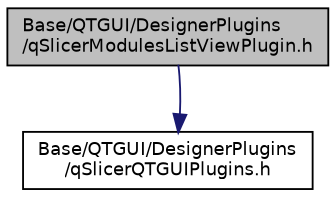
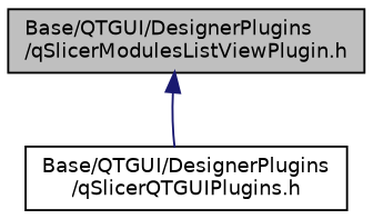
  digraph {
    node [color=black fontname=Helvetica fontsize=10 shape=record]
    n1 [fillcolor=grey75 fontcolor=black height=0.2 label="Base/QTGUI/DesignerPlugins\l/qSlicerModulesListViewPlugin.h" style=filled width=0.4]
    n2 [height=0.2 label="Base/QTGUI/DesignerPlugins\l/qSlicerQTGUIPlugins.h" width=0.4]
-   n2 -> n1 [color=midnightblue dir=back fontname=Helvetica fontsize=10 labelfontname=Helvetica labelfontsize=10 style=solid]
+   n1 -> n2 [color=midnightblue dir=back fontname=Helvetica fontsize=10 labelfontname=Helvetica labelfontsize=10 style=solid]
  }
